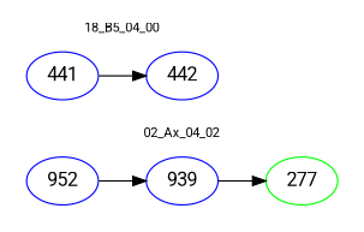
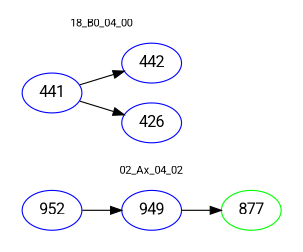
  digraph {
    fontname=Roboto
    rankdir=LR
    node [color=blue fontname=Roboto]
    edge [color=black fontname=Roboto]
-   n1 [label=939]
-   n2 [color=green label=277]
+   n1 [label=949]
+   n2 [color=green label=877]
    n3 [label=952]
    n4 [label=441]
+   n5 [label=426]
    n6 [label=442]
    subgraph cluster_1 {
      color=white
      fontsize=10
      label="02_Ax_04_02"
      n1
      n2
      n3
    }
    subgraph cluster_2 {
      color=white
      fontsize=10
-     label="18_B5_04_00"
+     label="18_B0_04_00"
      n4
+     n5
      n6
    }
    n1 -> n2
    n3 -> n1
+   n4 -> n5
    n4 -> n6
  }
